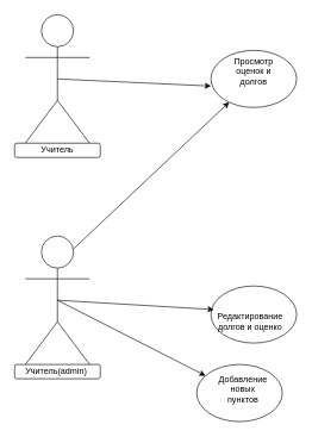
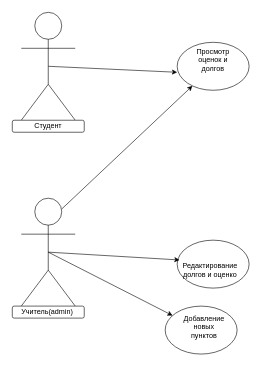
  <mxCell id="0" />
  <mxCell id="1" parent="0" />
  <mxCell id="2" value="Actor" style="shape=umlActor;verticalLabelPosition=bottom;verticalAlign=top;html=1;outlineConnect=0;" vertex="1" parent="1"><mxGeometry x="35" y="20" width="90" height="180" as="geometry" /></mxCell>
  <mxCell id="3" value="" style="rounded=1;whiteSpace=wrap;html=1;" vertex="1" parent="1"><mxGeometry x="20" y="200" width="120" height="20" as="geometry" /></mxCell>
- <mxCell id="4" value="Учитель" style="text;html=1;align=center;verticalAlign=middle;whiteSpace=wrap;rounded=0;" vertex="1" parent="1"><mxGeometry x="50" y="195" width="60" height="30" as="geometry" /></mxCell>
+ <mxCell id="4" value="Cтудент" style="text;html=1;align=center;verticalAlign=middle;whiteSpace=wrap;rounded=0;" vertex="1" parent="1"><mxGeometry x="50" y="195" width="60" height="30" as="geometry" /></mxCell>
  <mxCell id="5" value="Actor" style="shape=umlActor;verticalLabelPosition=bottom;verticalAlign=top;html=1;outlineConnect=0;" vertex="1" parent="1"><mxGeometry x="35" y="330" width="90" height="180" as="geometry" /></mxCell>
  <mxCell id="6" value="" style="rounded=1;whiteSpace=wrap;html=1;" vertex="1" parent="1"><mxGeometry x="20" y="510" width="120" height="20" as="geometry" /></mxCell>
  <mxCell id="7" value="Учитель(admin)&amp;nbsp;" style="text;html=1;align=center;verticalAlign=middle;whiteSpace=wrap;rounded=0;" vertex="1" parent="1"><mxGeometry x="50" y="505" width="60" height="30" as="geometry" /></mxCell>
  <mxCell id="8" value="" style="ellipse;whiteSpace=wrap;html=1;" vertex="1" parent="1"><mxGeometry x="295" y="70" width="120" height="80" as="geometry" /></mxCell>
  <mxCell id="9" value="" style="ellipse;whiteSpace=wrap;html=1;" vertex="1" parent="1"><mxGeometry x="295" y="400" width="120" height="80" as="geometry" /></mxCell>
  <mxCell id="10" value="" style="ellipse;whiteSpace=wrap;html=1;" vertex="1" parent="1"><mxGeometry x="275" y="510" width="120" height="80" as="geometry" /></mxCell>
  <mxCell id="11" value="Просмотр оценок и долгов" style="text;html=1;align=center;verticalAlign=middle;whiteSpace=wrap;rounded=0;" vertex="1" parent="1"><mxGeometry x="325" y="85" width="60" height="30" as="geometry" /></mxCell>
  <mxCell id="12" value="Редактирование долгов и оценко" style="text;html=1;align=center;verticalAlign=middle;whiteSpace=wrap;rounded=0;" vertex="1" parent="1"><mxGeometry x="320" y="435" width="60" height="30" as="geometry" /></mxCell>
  <mxCell id="13" value="" style="endArrow=classic;html=1;rounded=0;exitX=0.5;exitY=0.5;exitDx=0;exitDy=0;exitPerimeter=0;entryX=0;entryY=0.625;entryDx=0;entryDy=0;entryPerimeter=0;" edge="1" parent="1" source="2" target="8"><mxGeometry width="50" height="50" relative="1" as="geometry"><mxPoint x="505" y="340" as="sourcePoint" /><mxPoint x="555" y="290" as="targetPoint" /><Array as="points" /></mxGeometry></mxCell>
  <mxCell id="14" value="Добавление новых пунктов" style="text;html=1;align=center;verticalAlign=middle;whiteSpace=wrap;rounded=0;" vertex="1" parent="1"><mxGeometry x="310" y="530" width="60" height="30" as="geometry" /></mxCell>
  <mxCell id="15" value="" style="endArrow=classic;html=1;rounded=0;exitX=0.5;exitY=0.5;exitDx=0;exitDy=0;exitPerimeter=0;entryX=0.033;entryY=0.413;entryDx=0;entryDy=0;entryPerimeter=0;" edge="1" parent="1" source="5" target="9"><mxGeometry width="50" height="50" relative="1" as="geometry"><mxPoint x="505" y="340" as="sourcePoint" /><mxPoint x="555" y="290" as="targetPoint" /><Array as="points" /></mxGeometry></mxCell>
  <mxCell id="16" value="" style="endArrow=classic;html=1;rounded=0;exitX=0.75;exitY=0.1;exitDx=0;exitDy=0;exitPerimeter=0;" edge="1" parent="1" source="5" target="8"><mxGeometry width="50" height="50" relative="1" as="geometry"><mxPoint x="505" y="340" as="sourcePoint" /><mxPoint x="555" y="290" as="targetPoint" /></mxGeometry></mxCell>
  <mxCell id="17" value="" style="endArrow=classic;html=1;rounded=0;exitX=0.5;exitY=0.5;exitDx=0;exitDy=0;exitPerimeter=0;" edge="1" parent="1" source="5" target="10"><mxGeometry width="50" height="50" relative="1" as="geometry"><mxPoint x="505" y="340" as="sourcePoint" /><mxPoint x="555" y="290" as="targetPoint" /></mxGeometry></mxCell>
